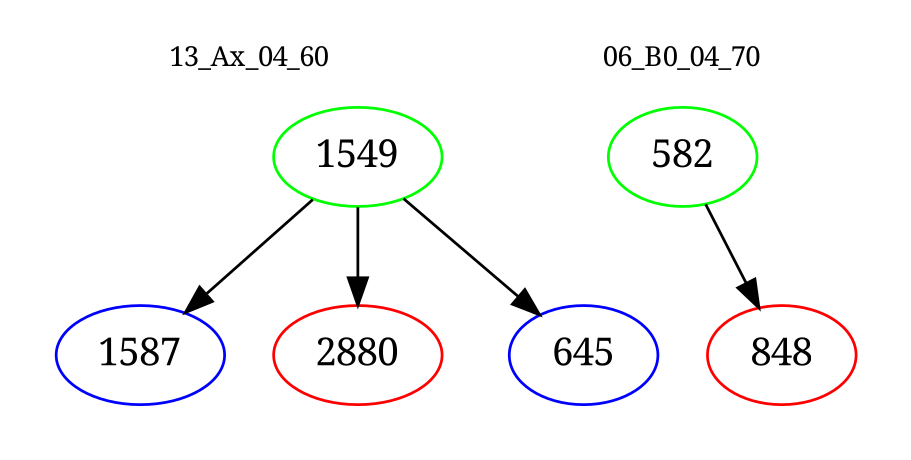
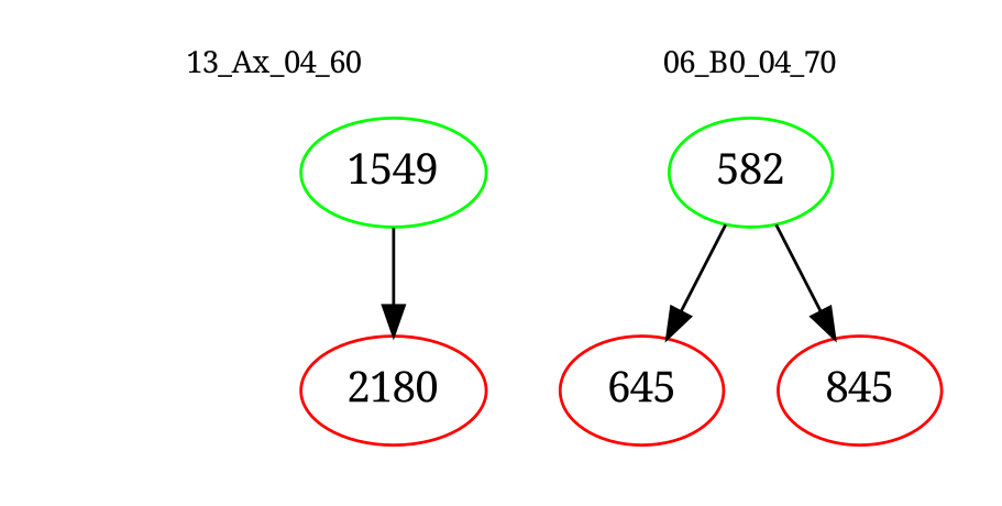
  digraph {
    fontname="Noto Serif"
    node [color=green fontname="Noto Serif"]
    edge [color=black fontname="Noto Serif"]
    n1 [label=1549]
-   n2 [color=blue label=1587]
-   n3 [color=red label=2880]
+   n3 [color=red label=2180]
    n4 [label=582]
-   n5 [color=blue label=645]
-   n6 [color=red label=848]
+   n5 [color=red label=645]
+   n6 [color=red label=845]
    subgraph cluster_1 {
      color=white
      fontsize=10
      label="13_Ax_04_60"
      n1
-     n2
      n3
    }
    subgraph cluster_2 {
      color=white
      fontsize=10
      label="06_B0_04_70"
      n4
      n5
      n6
    }
-   n1 -> n2
    n1 -> n3
-   n1 -> n5
+   n4 -> n5
    n4 -> n6
  }
